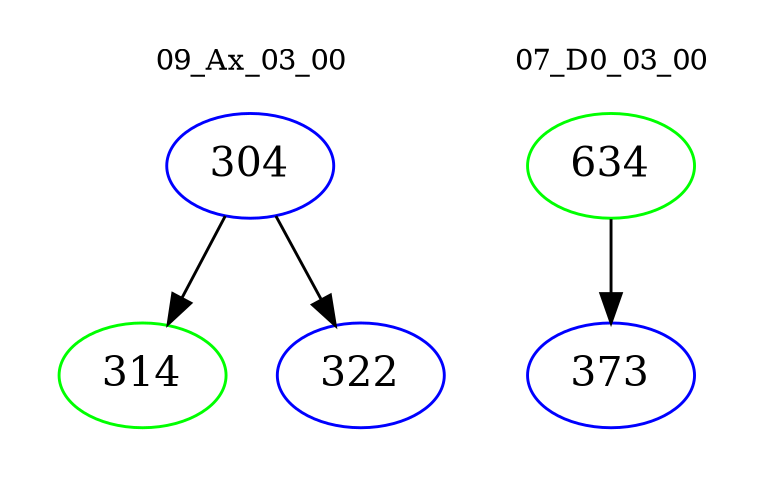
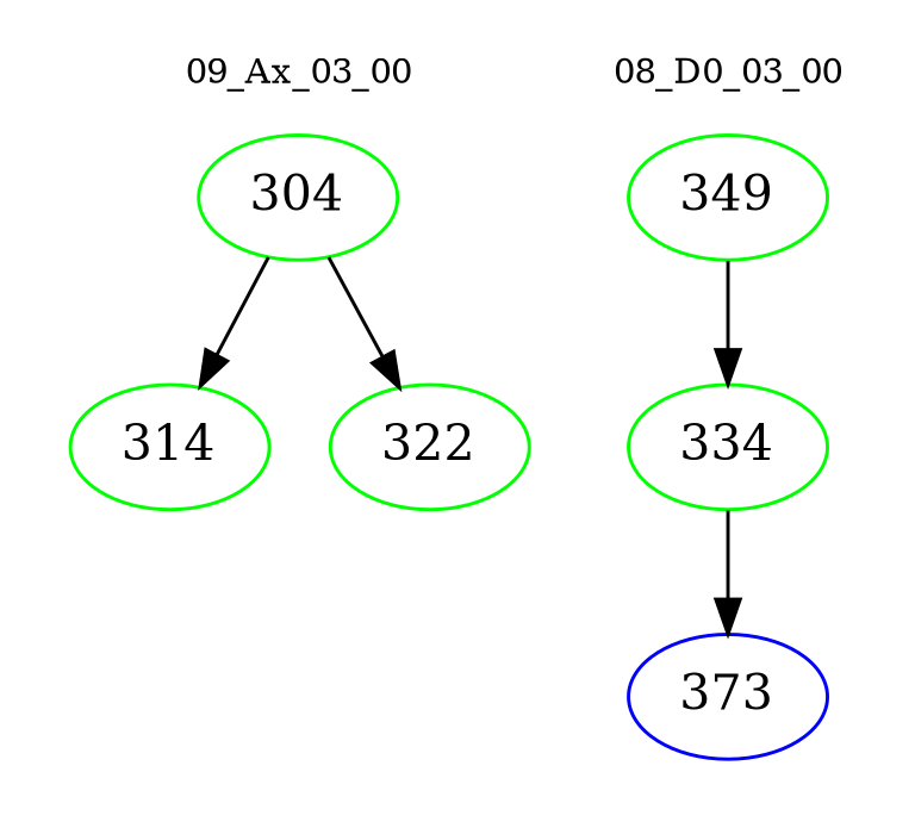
  digraph {
    node [color=green]
    edge [color=black]
    n1 [label=314]
-   n2 [color=blue label=304]
-   n3 [color=blue label=322]
-   n5 [label=634]
+   n2 [label=304]
+   n3 [label=322]
+   n4 [label=349]
+   n5 [label=334]
    n6 [color=blue label=373]
    subgraph cluster_1 {
      color=white
      fontsize=10
      label="09_Ax_03_00"
      n1
      n2
      n3
    }
    subgraph cluster_2 {
      color=white
      fontsize=10
-     label="07_D0_03_00"
+     label="08_D0_03_00"
+     n4
      n5
      n6
    }
    n2 -> n1
    n2 -> n3
+   n4 -> n5
    n5 -> n6
  }
